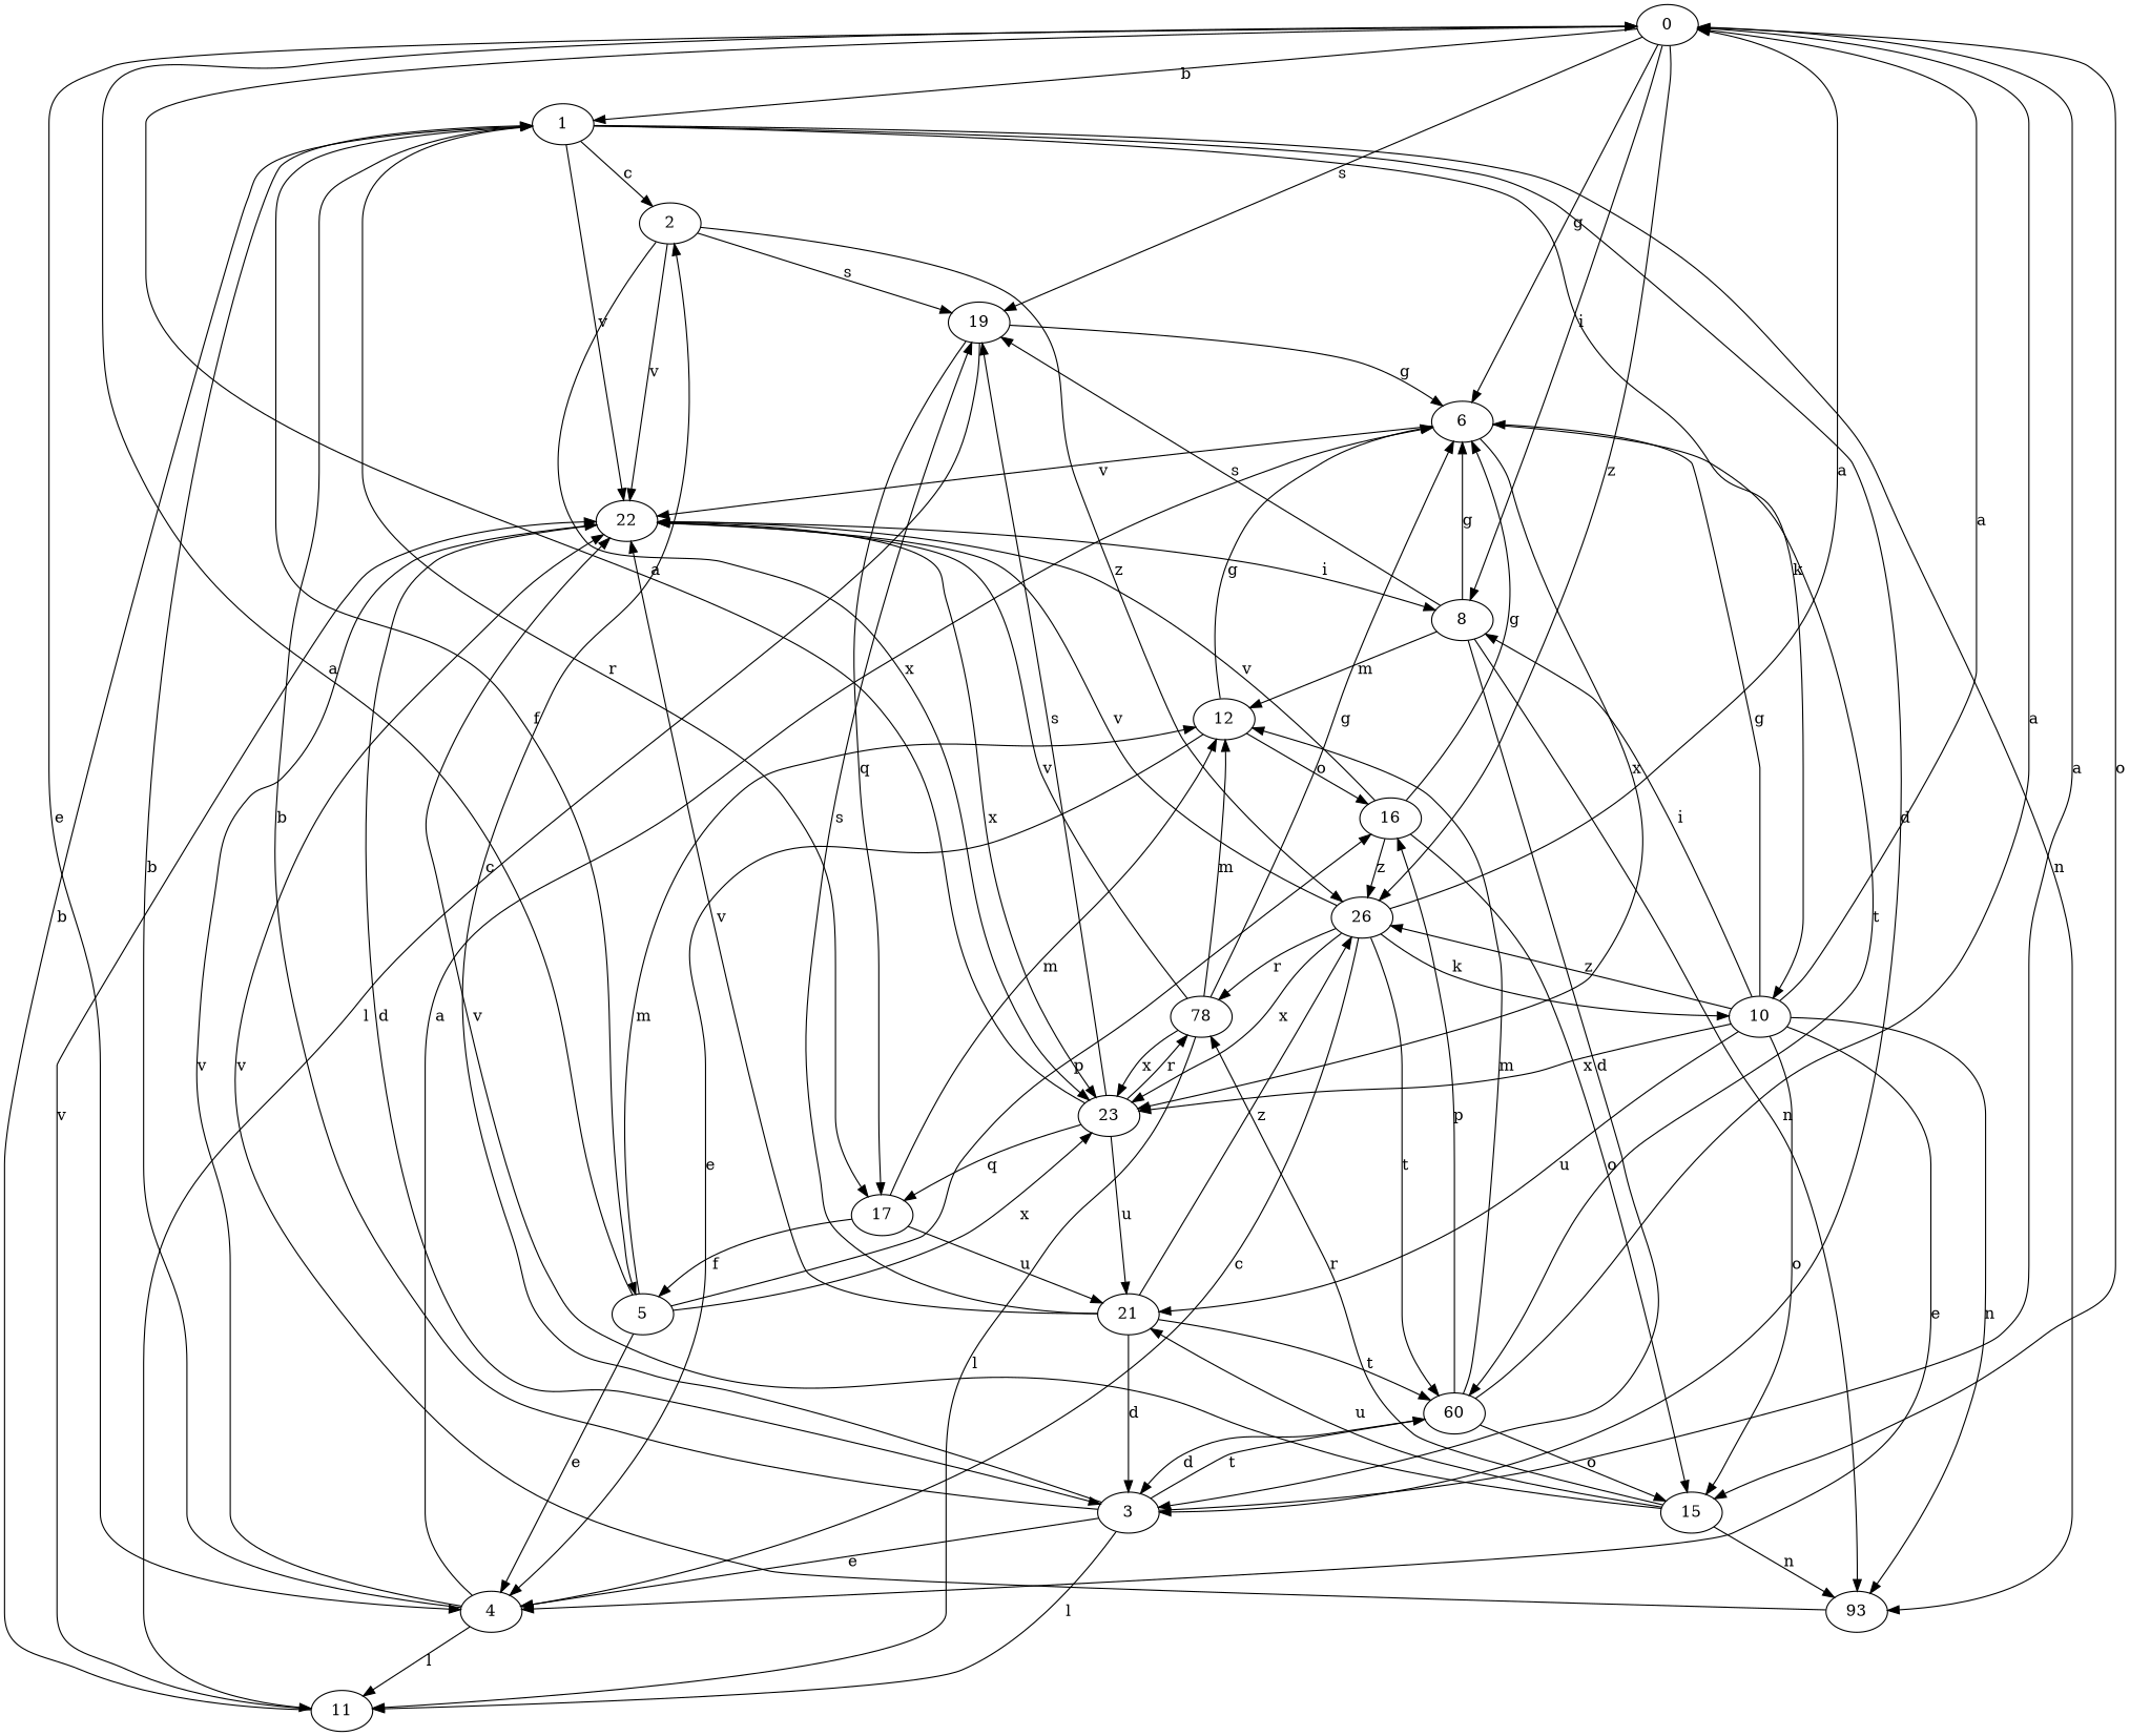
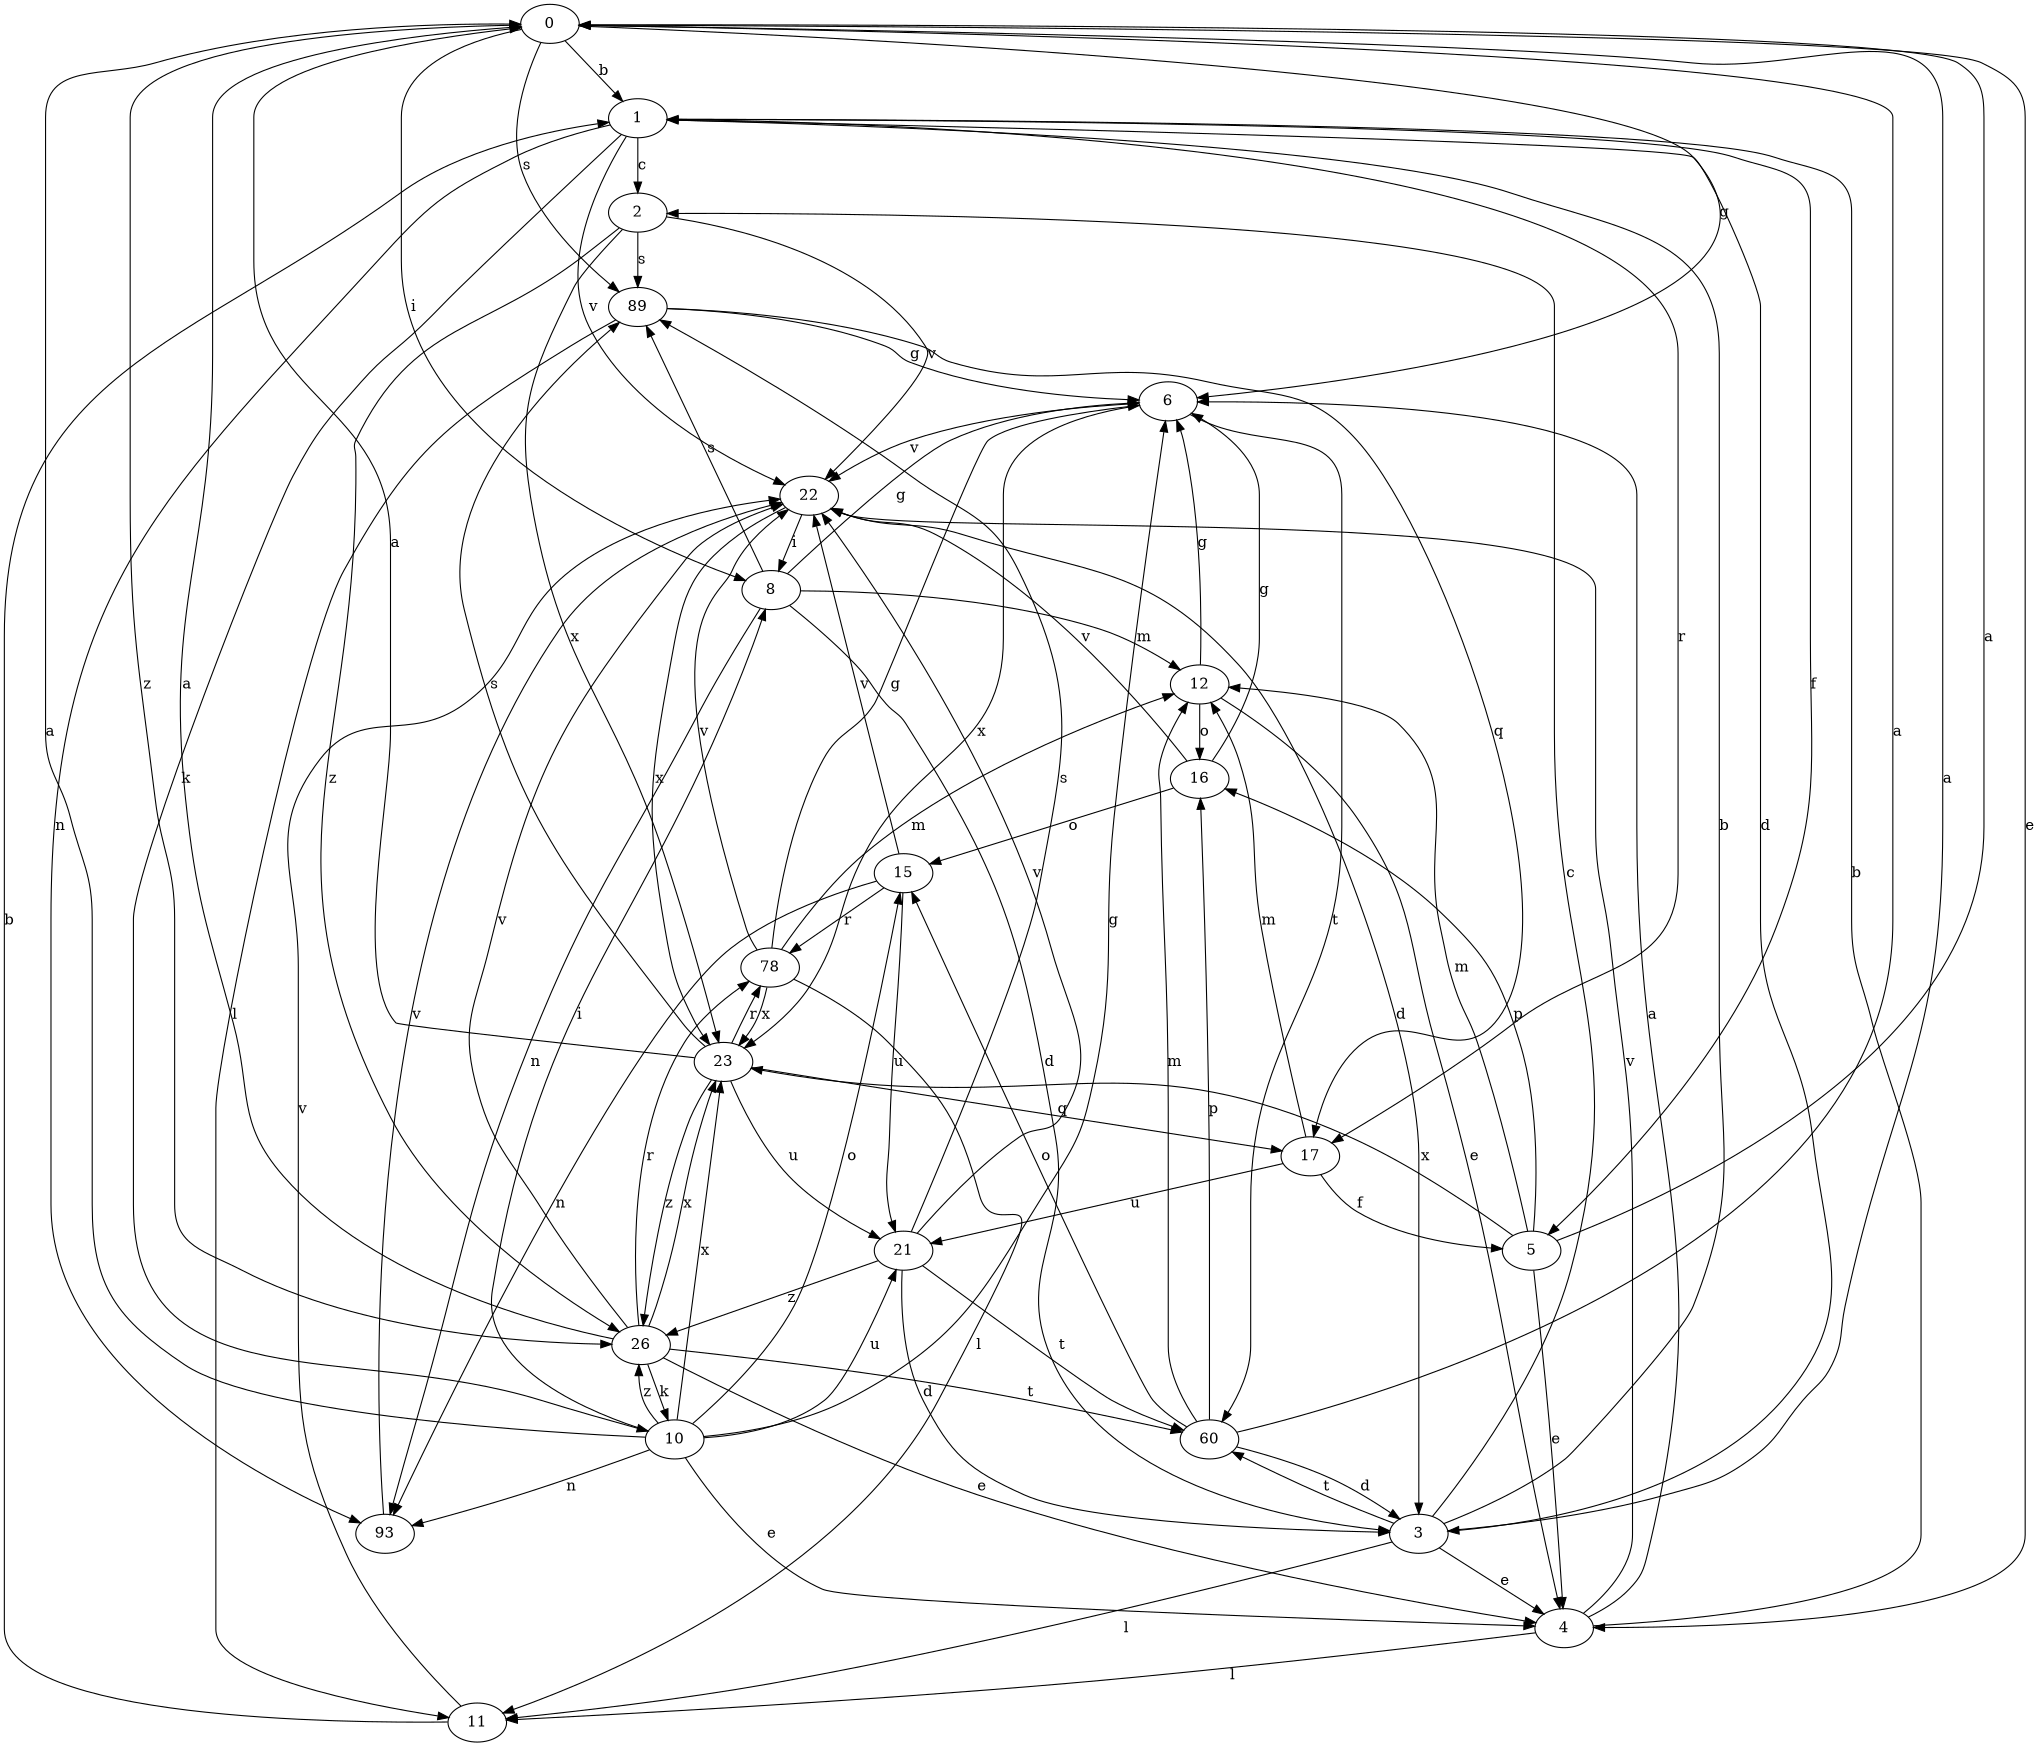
  strict digraph {
    0
    1
    4
    6
    8
    15
-   19
+   19 [label=89]
    26
    2
    3
    5
    10
    n13 [label=93]
    17
    22
    11
    23
    n18 [label=60]
    12
    21
    n21 [label=78]
    16
    0 -> 1 [label=b]
    0 -> 4 [label=e]
    0 -> 6 [label=g]
    0 -> 8 [label=i]
-   0 -> 15 [label=o]
    0 -> 19 [label=s]
    0 -> 26 [label=z]
    1 -> 2 [label=c]
    1 -> 3 [label=d]
    1 -> 5 [label=f]
    1 -> 10 [label=k]
    1 -> n13 [label=n]
    1 -> 17 [label=r]
    1 -> 22 [label=v]
    4 -> 1 [label=b]
    4 -> 6 [label=a]
    4 -> 22 [label=v]
    4 -> 11 [label=l]
    6 -> 22 [label=v]
    6 -> 23 [label=x]
    6 -> n18 [label=t]
    8 -> 6 [label=g]
    8 -> 19 [label=s]
    8 -> 3 [label=d]
    8 -> n13 [label=n]
    8 -> 12 [label=m]
    15 -> n13 [label=n]
    15 -> 22 [label=v]
    15 -> 21 [label=u]
    15 -> n21 [label=r]
    19 -> 6 [label=g]
    19 -> 17 [label=q]
    19 -> 11 [label=l]
    26 -> 0 [label=a]
-   26 -> 4 [label=c]
+   26 -> 4 [label=e]
    26 -> 10 [label=k]
    26 -> 22 [label=v]
    26 -> 23 [label=x]
    26 -> n18 [label=t]
    26 -> n21 [label=r]
    2 -> 19 [label=s]
    2 -> 26 [label=z]
    2 -> 22 [label=v]
    2 -> 23 [label=x]
    3 -> 0 [label=a]
    3 -> 1 [label=b]
    3 -> 4 [label=e]
    3 -> 2 [label=c]
    3 -> 11 [label=l]
    3 -> n18 [label=t]
    5 -> 0 [label=a]
    5 -> 4 [label=e]
    5 -> 23 [label=x]
    5 -> 12 [label=m]
    5 -> 16 [label=p]
    10 -> 0 [label=a]
    10 -> 4 [label=e]
    10 -> 6 [label=g]
    10 -> 8 [label=i]
    10 -> 15 [label=o]
    10 -> 26 [label=z]
    10 -> n13 [label=n]
    10 -> 23 [label=x]
    10 -> 21 [label=u]
    n13 -> 22 [label=v]
    17 -> 5 [label=f]
    17 -> 12 [label=m]
    17 -> 21 [label=u]
    22 -> 8 [label=i]
    22 -> 3 [label=d]
    22 -> 23 [label=x]
    11 -> 1 [label=b]
    11 -> 22 [label=v]
    23 -> 0 [label=a]
    23 -> 19 [label=s]
-   16 -> 26 [label=z]
+   23 -> 26 [label=z]
    23 -> 17 [label=q]
    23 -> 21 [label=u]
    23 -> n21 [label=r]
    n18 -> 0 [label=a]
    n18 -> 15 [label=o]
    n18 -> 3 [label=d]
    n18 -> 12 [label=m]
    n18 -> 16 [label=p]
    12 -> 4 [label=e]
    12 -> 6 [label=g]
    12 -> 16 [label=o]
    21 -> 19 [label=s]
    21 -> 26 [label=z]
    21 -> 3 [label=d]
    21 -> 22 [label=v]
    21 -> n18 [label=t]
    n21 -> 6 [label=g]
    n21 -> 22 [label=v]
    n21 -> 11 [label=l]
    n21 -> 23 [label=x]
    n21 -> 12 [label=m]
    16 -> 6 [label=g]
    16 -> 15 [label=o]
    16 -> 22 [label=v]
  }
